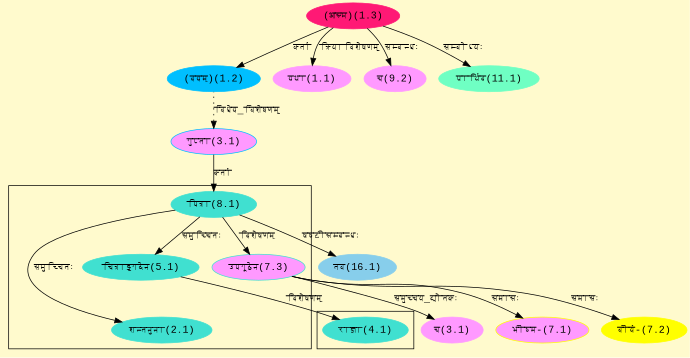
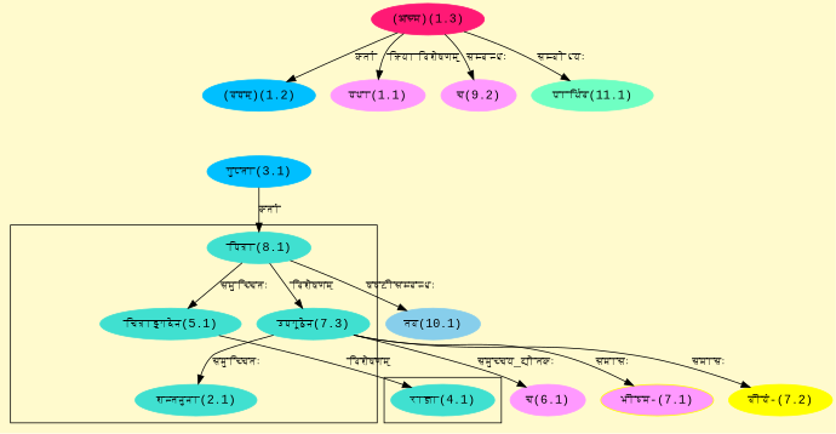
  digraph {
    bgcolor=lemonchiffon1
    compound=true
    fontname="Liberation Mono"
    rankdir=BT
    node [color="#40E0D0" fontname="Liberation Mono" style=filled]
    edge [dir=back fontname="Liberation Mono"]
    n1 [label="शन्तनुना(2.1)"]
    n2 [label="पित्रा(8.1)"]
    n3 [label="चित्राङ्गदेन(5.1)"]
-   n4 [label="उपगूढेन(7.3)" fillcolor="#FF99FF"]
+   n4 [label="उपगूढेन(7.3)"]
    n5 [label="राज्ञा(4.1)"]
-   n6 [color="#00BFFF" label="गुप्ता(3.1)" fillcolor="#FF99FF"]
+   n6 [color="#00BFFF" label="गुप्ता(3.1)"]
    n7 [color="#00BFFF" label="(वयम्)(1.2)"]
    n8 [color="#FF99FF" label="यथा(1.1)"]
    n9 [color="#FF1975" label="(आस्म)(1.3)"]
-   n10 [color="#FF99FF" label="च(3.1)"]
+   n10 [color="#FF99FF" label="च(6.1)"]
    n11 [color="#FFFF00" fillcolor="#FF99FF" label="भीष्म-(7.1)"]
    n12 [color="#FFFF00" label="वीर्य-(7.2)"]
    n13 [color="#FF99FF" label="च(9.2)"]
-   n14 [color="#87CEEB" label="तव(16.1)"]
+   n14 [color="#87CEEB" label="तव(10.1)"]
    n15 [color="#6FFFC3" label="पार्थिव(11.1)"]
    subgraph cluster_1 {
      n1
      n2
      n3
      n4
    }
    subgraph cluster_2 {
      n5
    }
-   n1 -> n2 [label="समुच्चितः"]
+   n1 -> n4 [label="समुच्चितः"]
    n2 -> n6 [label="कर्ता"]
    n3 -> n2 [label="समुच्चितः"]
    n4 -> n2 [label="विशेषणम्"]
    n5 -> n3 [label="विशेषणम्"]
-   n6 -> n7 [label="विधेय_विशेषणम्" style=dotted]
    n7 -> n9 [label="कर्ता"]
    n8 -> n9 [label="क्रियाविशेषणम्"]
    n10 -> n4 [label="समुच्चय_द्योतकः"]
    n11 -> n4 [label="समासः"]
    n12 -> n4 [label="समासः"]
    n13 -> n9 [label="सम्बन्धः"]
    n14 -> n2 [label="षष्ठीसम्बन्धः"]
    n15 -> n9 [label="सम्बोध्यः"]
  }
